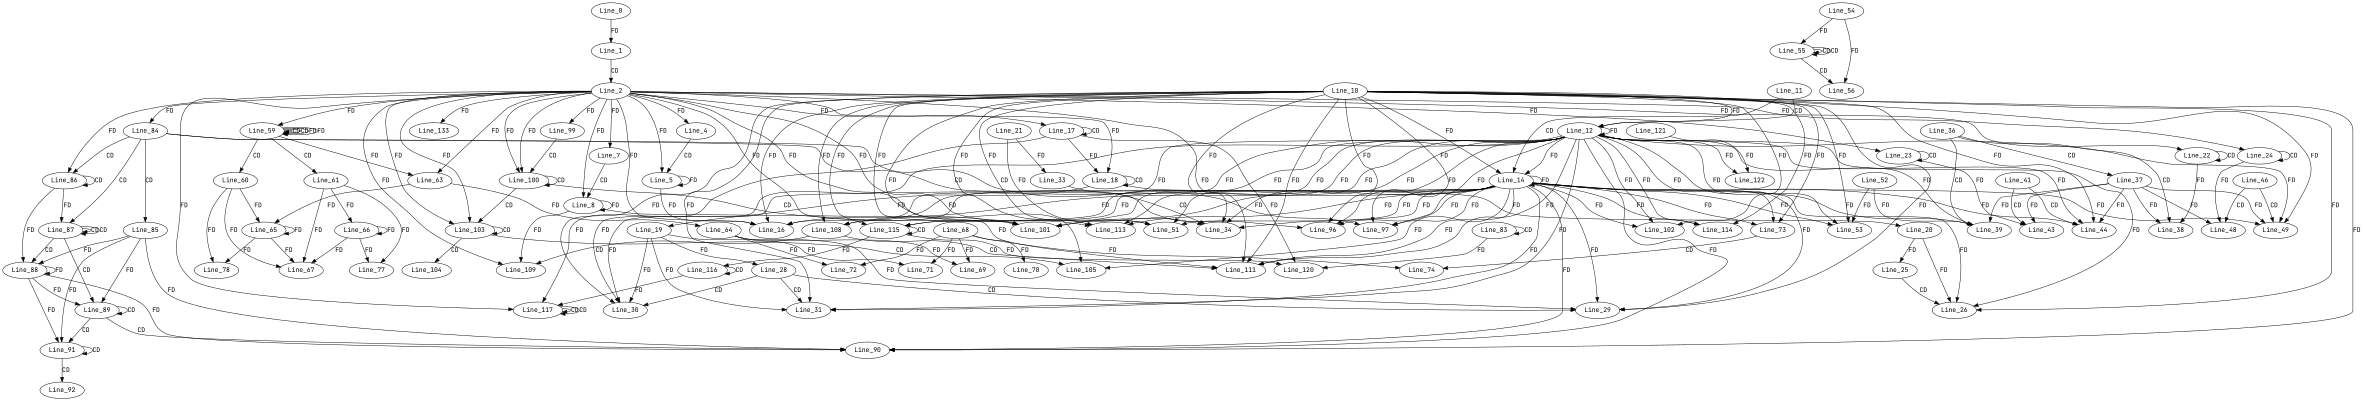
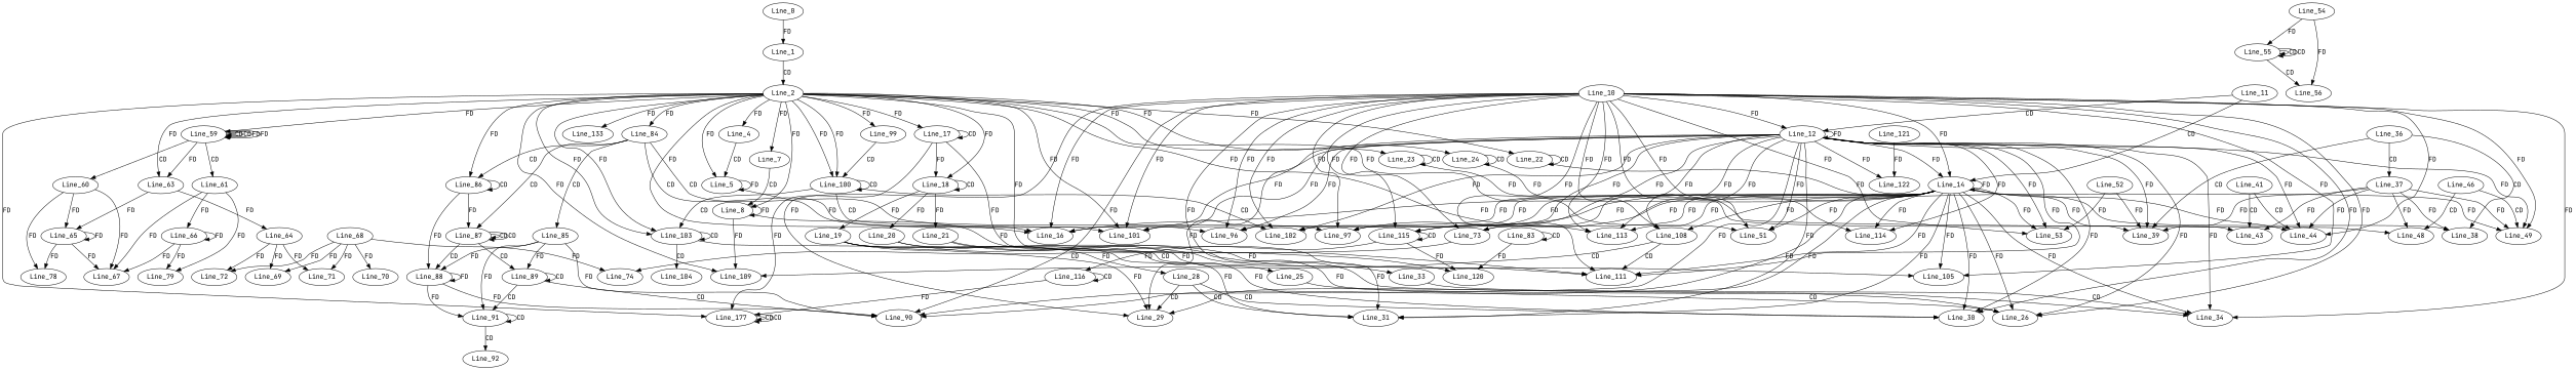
  digraph {
    fontname="JetBrains Mono"
    node [fontname="JetBrains Mono"]
    edge [fontname="JetBrains Mono"]
    Line_0
    Line_1
    Line_2
    Line_4
    Line_5
    Line_7
    Line_8
    Line_16
    Line_17
    Line_18
    Line_22
    Line_23
    Line_24
    Line_51
    Line_59
    Line_63
    Line_84
    Line_86
    Line_99
    Line_100
    Line_101
    Line_103
    Line_109
    Line_111
    Line_113
-   Line_117
+   Line_117 [label=Line_177]
    Line_133
    Line_120
    Line_19
    Line_20
    Line_21
    Line_38
    Line_43
    Line_48
    Line_60
    Line_61
    Line_65
    Line_64
    Line_96
    Line_97
    Line_85
    Line_87
    Line_88
    Line_102
    Line_105
    Line_104
    Line_11
    Line_12
    Line_14
    Line_26
    Line_29
    Line_30
    Line_31
    Line_34
    Line_39
    Line_44
    Line_49
    Line_53
    Line_73
    Line_90
    Line_108
    Line_114
    Line_115
    Line_122
    Line_74
    Line_116
    Line_10
    Line_28
    Line_25
    Line_33
    Line_36
    Line_37
    Line_41
    Line_46
    Line_52
    Line_55
    Line_56
    Line_54
    Line_67
    Line_78
    Line_66
-   Line_79 [label=Line_77]
+   Line_79
    Line_69
    Line_71
    Line_72
    Line_68
    Line_70
    Line_83
    Line_89
    Line_91
    Line_92
    Line_121
    Line_0 -> Line_1 [label=FD]
    Line_1 -> Line_2 [label=CD]
    Line_2 -> Line_4 [label=FD]
    Line_2 -> Line_5 [label=FD]
    Line_2 -> Line_7 [label=FD]
    Line_2 -> Line_8 [label=FD]
    Line_2 -> Line_16 [label=FD]
    Line_2 -> Line_17 [label=FD]
    Line_2 -> Line_18 [label=FD]
    Line_2 -> Line_22 [label=FD]
    Line_2 -> Line_23 [label=FD]
    Line_2 -> Line_24 [label=FD]
    Line_2 -> Line_51 [label=FD]
    Line_2 -> Line_59 [label=FD]
    Line_2 -> Line_63 [label=FD]
    Line_2 -> Line_84 [label=FD]
    Line_2 -> Line_86 [label=FD]
    Line_2 -> Line_99 [label=FD]
    Line_2 -> Line_100 [label=FD]
    Line_2 -> Line_100 [label=FD]
    Line_2 -> Line_101 [label=FD]
    Line_2 -> Line_103 [label=FD]
    Line_2 -> Line_103 [label=FD]
    Line_2 -> Line_109 [label=FD]
    Line_2 -> Line_111 [label=FD]
    Line_2 -> Line_113 [label=FD]
    Line_2 -> Line_117 [label=FD]
    Line_2 -> Line_133 [label=FD]
    Line_4 -> Line_5 [label=CD]
    Line_5 -> Line_5 [label=FD]
    Line_5 -> Line_16 [label=FD]
    Line_7 -> Line_8 [label=CD]
    Line_8 -> Line_8 [label=FD]
    Line_8 -> Line_109 [label=FD]
    Line_8 -> Line_111 [label=FD]
    Line_17 -> Line_17 [label=CD]
    Line_17 -> Line_18 [label=FD]
    Line_17 -> Line_117 [label=FD]
    Line_17 -> Line_120 [label=FD]
    Line_18 -> Line_18 [label=CD]
    Line_18 -> Line_19 [label=FD]
    Line_18 -> Line_20 [label=FD]
+   Line_18 -> Line_21 [label=FD]
    Line_22 -> Line_22 [label=CD]
    Line_22 -> Line_38 [label=FD]
    Line_23 -> Line_23 [label=CD]
    Line_23 -> Line_43 [label=FD]
    Line_24 -> Line_24 [label=CD]
    Line_24 -> Line_48 [label=FD]
    Line_59 -> Line_59 [label=CD]
    Line_59 -> Line_59 [label=CD]
    Line_59 -> Line_59 [label=FD]
    Line_59 -> Line_59 [label=FD]
    Line_59 -> Line_63 [label=FD]
    Line_59 -> Line_60 [label=CD]
    Line_59 -> Line_61 [label=CD]
    Line_63 -> Line_65 [label=FD]
    Line_63 -> Line_64 [label=FD]
    Line_84 -> Line_86 [label=CD]
    Line_84 -> Line_96 [label=CD]
    Line_84 -> Line_97 [label=CD]
    Line_84 -> Line_85 [label=CD]
    Line_84 -> Line_87 [label=CD]
    Line_86 -> Line_86 [label=CD]
    Line_86 -> Line_87 [label=FD]
    Line_86 -> Line_88 [label=FD]
    Line_99 -> Line_100 [label=CD]
    Line_100 -> Line_100 [label=CD]
    Line_100 -> Line_101 [label=CD]
    Line_100 -> Line_103 [label=CD]
+   Line_100 -> Line_102 [label=CD]
    Line_103 -> Line_103 [label=CD]
    Line_103 -> Line_105 [label=CD]
    Line_103 -> Line_104 [label=CD]
    Line_117 -> Line_117 [label=CD]
    Line_117 -> Line_117 [label=CD]
    Line_19 -> Line_29 [label=FD]
    Line_19 -> Line_30 [label=FD]
    Line_19 -> Line_31 [label=FD]
    Line_19 -> Line_28 [label=FD]
    Line_20 -> Line_26 [label=FD]
    Line_20 -> Line_25 [label=FD]
    Line_21 -> Line_34 [label=FD]
    Line_21 -> Line_33 [label=FD]
    Line_60 -> Line_65 [label=FD]
    Line_60 -> Line_67 [label=FD]
    Line_60 -> Line_78 [label=FD]
    Line_61 -> Line_67 [label=FD]
    Line_61 -> Line_66 [label=FD]
    Line_61 -> Line_79 [label=FD]
    Line_65 -> Line_65 [label=FD]
    Line_65 -> Line_67 [label=FD]
    Line_65 -> Line_78 [label=FD]
    Line_64 -> Line_69 [label=FD]
    Line_64 -> Line_71 [label=FD]
    Line_64 -> Line_72 [label=FD]
    Line_85 -> Line_88 [label=FD]
    Line_85 -> Line_90 [label=FD]
    Line_85 -> Line_89 [label=FD]
    Line_85 -> Line_91 [label=FD]
    Line_87 -> Line_87 [label=CD]
    Line_87 -> Line_87 [label=CD]
    Line_87 -> Line_88 [label=CD]
    Line_87 -> Line_89 [label=CD]
    Line_88 -> Line_88 [label=FD]
    Line_88 -> Line_90 [label=FD]
-   Line_88 -> Line_89 [label=FD]
    Line_88 -> Line_91 [label=FD]
    Line_11 -> Line_12 [label=CD]
    Line_11 -> Line_14 [label=CD]
    Line_12 -> Line_16 [label=FD]
    Line_12 -> Line_51 [label=FD]
    Line_12 -> Line_101 [label=FD]
    Line_12 -> Line_111 [label=FD]
    Line_12 -> Line_113 [label=FD]
    Line_12 -> Line_96 [label=FD]
    Line_12 -> Line_97 [label=FD]
    Line_12 -> Line_102 [label=FD]
    Line_12 -> Line_12 [label=FD]
    Line_12 -> Line_14 [label=FD]
    Line_12 -> Line_26 [label=FD]
    Line_12 -> Line_29 [label=FD]
    Line_12 -> Line_30 [label=FD]
    Line_12 -> Line_31 [label=FD]
    Line_12 -> Line_34 [label=FD]
    Line_12 -> Line_39 [label=FD]
    Line_12 -> Line_44 [label=FD]
    Line_12 -> Line_49 [label=FD]
    Line_12 -> Line_53 [label=FD]
    Line_12 -> Line_73 [label=FD]
    Line_12 -> Line_90 [label=FD]
    Line_12 -> Line_108 [label=FD]
    Line_12 -> Line_114 [label=FD]
    Line_12 -> Line_115 [label=FD]
    Line_12 -> Line_122 [label=FD]
    Line_14 -> Line_16 [label=FD]
    Line_14 -> Line_51 [label=FD]
    Line_14 -> Line_101 [label=FD]
    Line_14 -> Line_111 [label=FD]
    Line_14 -> Line_113 [label=FD]
    Line_14 -> Line_96 [label=FD]
    Line_14 -> Line_97 [label=FD]
    Line_14 -> Line_102 [label=FD]
    Line_14 -> Line_105 [label=FD]
    Line_14 -> Line_14 [label=FD]
    Line_14 -> Line_26 [label=FD]
    Line_14 -> Line_29 [label=FD]
    Line_14 -> Line_30 [label=FD]
    Line_14 -> Line_31 [label=FD]
    Line_14 -> Line_34 [label=FD]
    Line_14 -> Line_39 [label=FD]
    Line_14 -> Line_44 [label=FD]
    Line_14 -> Line_49 [label=FD]
    Line_14 -> Line_53 [label=FD]
    Line_14 -> Line_73 [label=FD]
    Line_14 -> Line_90 [label=FD]
    Line_14 -> Line_108 [label=FD]
    Line_14 -> Line_114 [label=FD]
    Line_14 -> Line_115 [label=FD]
    Line_73 -> Line_74 [label=CD]
    Line_108 -> Line_109 [label=CD]
    Line_108 -> Line_111 [label=CD]
    Line_115 -> Line_120 [label=FD]
    Line_115 -> Line_115 [label=CD]
    Line_115 -> Line_116 [label=FD]
    Line_116 -> Line_117 [label=FD]
    Line_116 -> Line_116 [label=CD]
    Line_10 -> Line_16 [label=FD]
    Line_10 -> Line_51 [label=FD]
    Line_10 -> Line_101 [label=FD]
    Line_10 -> Line_111 [label=FD]
    Line_10 -> Line_113 [label=FD]
    Line_10 -> Line_96 [label=FD]
    Line_10 -> Line_97 [label=FD]
    Line_10 -> Line_102 [label=FD]
    Line_10 -> Line_105 [label=FD]
    Line_10 -> Line_12 [label=FD]
    Line_10 -> Line_14 [label=FD]
    Line_10 -> Line_26 [label=FD]
    Line_10 -> Line_29 [label=FD]
    Line_10 -> Line_30 [label=FD]
    Line_10 -> Line_31 [label=FD]
    Line_10 -> Line_34 [label=FD]
    Line_10 -> Line_44 [label=FD]
    Line_10 -> Line_49 [label=FD]
    Line_10 -> Line_53 [label=FD]
    Line_10 -> Line_73 [label=FD]
    Line_10 -> Line_90 [label=FD]
    Line_10 -> Line_108 [label=FD]
    Line_10 -> Line_114 [label=FD]
    Line_10 -> Line_115 [label=FD]
    Line_28 -> Line_29 [label=CD]
    Line_28 -> Line_30 [label=CD]
    Line_28 -> Line_31 [label=CD]
    Line_25 -> Line_26 [label=CD]
    Line_33 -> Line_34 [label=CD]
    Line_36 -> Line_38 [label=CD]
    Line_36 -> Line_39 [label=CD]
    Line_36 -> Line_37 [label=CD]
    Line_37 -> Line_38 [label=FD]
    Line_37 -> Line_43 [label=FD]
    Line_37 -> Line_48 [label=FD]
    Line_37 -> Line_39 [label=FD]
    Line_37 -> Line_44 [label=FD]
    Line_37 -> Line_49 [label=FD]
    Line_41 -> Line_43 [label=CD]
    Line_41 -> Line_44 [label=CD]
    Line_46 -> Line_48 [label=CD]
    Line_46 -> Line_49 [label=CD]
    Line_52 -> Line_39 [label=FD]
    Line_52 -> Line_53 [label=FD]
    Line_55 -> Line_55 [label=CD]
    Line_55 -> Line_55 [label=CD]
    Line_55 -> Line_56 [label=CD]
    Line_54 -> Line_55 [label=FD]
    Line_54 -> Line_56 [label=FD]
    Line_66 -> Line_67 [label=FD]
    Line_66 -> Line_66 [label=FD]
    Line_66 -> Line_79 [label=FD]
    Line_68 -> Line_74 [label=FD]
    Line_68 -> Line_69 [label=FD]
    Line_68 -> Line_71 [label=FD]
    Line_68 -> Line_72 [label=FD]
    Line_68 -> Line_70 [label=FD]
    Line_83 -> Line_120 [label=FD]
    Line_83 -> Line_83 [label=CD]
    Line_89 -> Line_90 [label=CD]
    Line_89 -> Line_89 [label=CD]
    Line_89 -> Line_91 [label=CD]
    Line_91 -> Line_91 [label=CD]
    Line_91 -> Line_92 [label=CD]
    Line_121 -> Line_122 [label=FD]
  }
